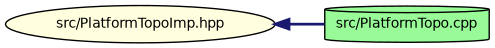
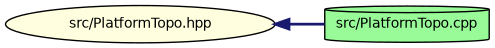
  digraph {
    rankdir=LR
    node [color=black fontname=Helvetica fontsize=10 style=filled]
-   n1 [fillcolor=lightyellow fontcolor=black height=0.2 label="src/PlatformTopoImp.hpp" shape=ellipse width=0.4]
+   n1 [fillcolor=lightyellow fontcolor=black height=0.2 label="src/PlatformTopo.hpp" shape=ellipse width=0.4]
    n2 [fillcolor=palegreen height=0.2 label="src/PlatformTopo.cpp" shape=cylinder width=0.4]
    n1 -> n2 [color=midnightblue dir=back fontname=Helvetica fontsize=10 labelfontname=Helvetica labelfontsize=10 style=bold]
  }
